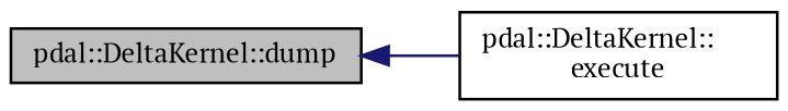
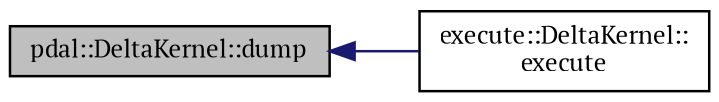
  digraph {
    rankdir=LR
    fontname="PT Serif"
    node [color=black fontname="PT Serif" fontsize=10 shape=record style=filled]
    n1 [fillcolor=grey75 fontcolor=black height=0.2 label="pdal::DeltaKernel::dump" width=0.4]
-   n2 [fillcolor=white height=0.2 label="pdal::DeltaKernel::\lexecute" width=0.4]
+   n2 [fillcolor=white height=0.2 label="execute::DeltaKernel::\lexecute" width=0.4]
    n1 -> n2 [color=midnightblue dir=back fontname="PT Serif" fontsize=10 labelfontname=Helvetica labelfontsize=10 style=solid]
  }
